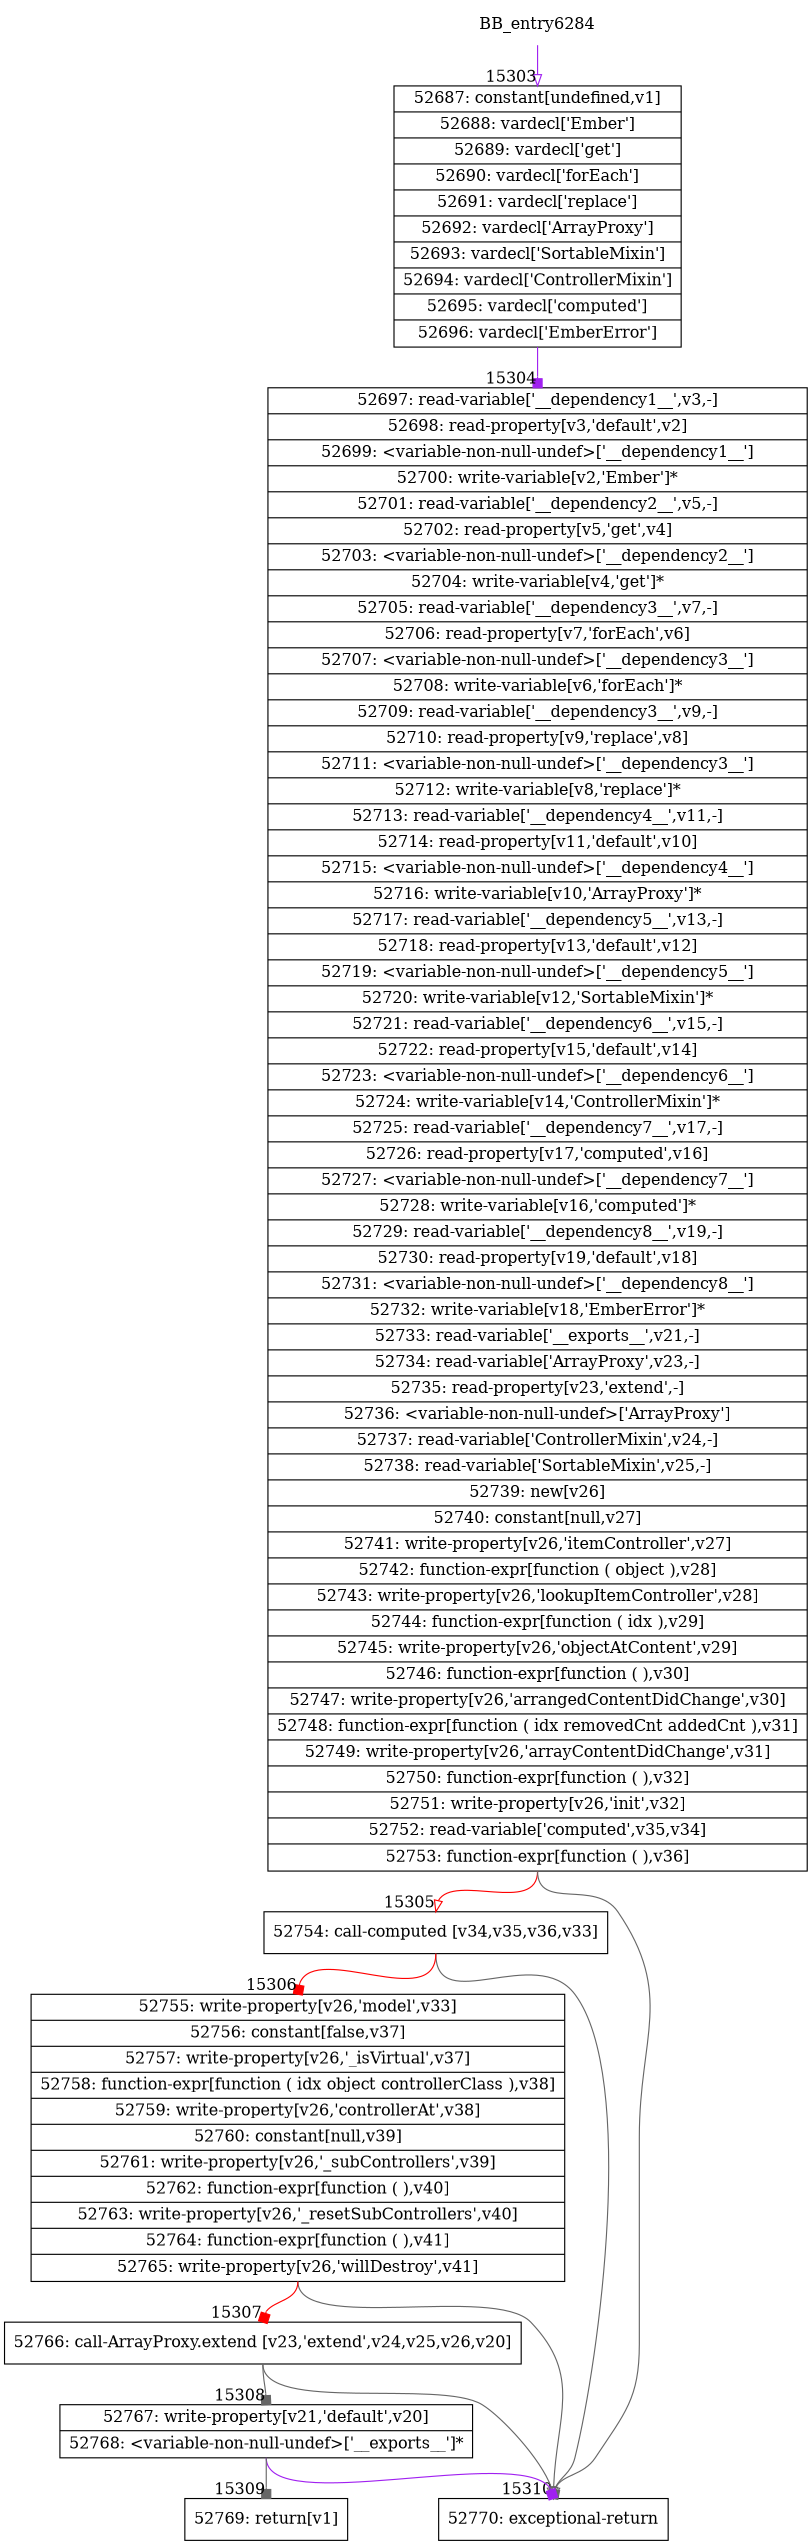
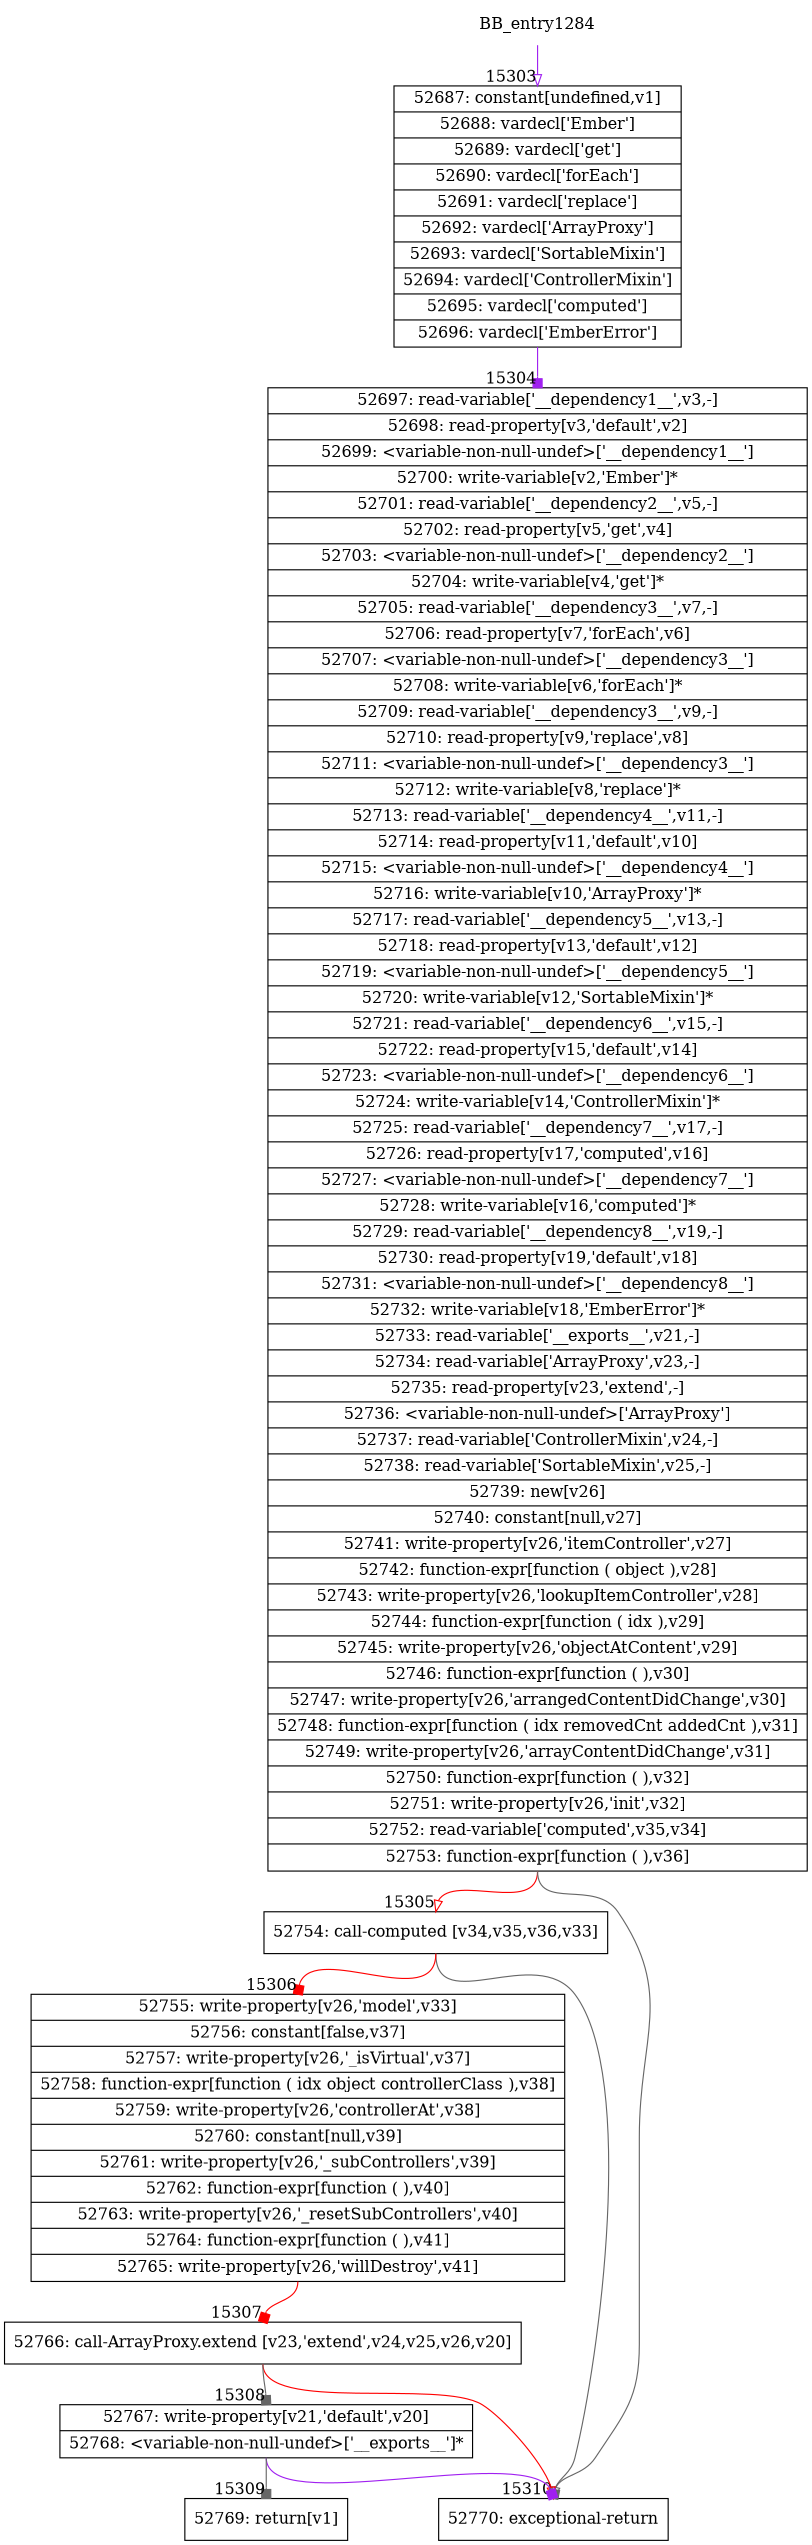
  digraph {
    rankdir=TD
    node [shape=record]
    edge [arrowhead=box color=gray40 headport=n tailport=s]
-   BB_entry1284 [shape=none label=BB_entry6284]
+   BB_entry1284 [shape=none]
    n2 [label="{52687: constant[undefined,v1]|52688: vardecl['Ember']|52689: vardecl['get']|52690: vardecl['forEach']|52691: vardecl['replace']|52692: vardecl['ArrayProxy']|52693: vardecl['SortableMixin']|52694: vardecl['ControllerMixin']|52695: vardecl['computed']|52696: vardecl['EmberError']}"]
    n3 [label="{52697: read-variable['__dependency1__',v3,-]|52698: read-property[v3,'default',v2]|52699: \<variable-non-null-undef\>['__dependency1__']|52700: write-variable[v2,'Ember']*|52701: read-variable['__dependency2__',v5,-]|52702: read-property[v5,'get',v4]|52703: \<variable-non-null-undef\>['__dependency2__']|52704: write-variable[v4,'get']*|52705: read-variable['__dependency3__',v7,-]|52706: read-property[v7,'forEach',v6]|52707: \<variable-non-null-undef\>['__dependency3__']|52708: write-variable[v6,'forEach']*|52709: read-variable['__dependency3__',v9,-]|52710: read-property[v9,'replace',v8]|52711: \<variable-non-null-undef\>['__dependency3__']|52712: write-variable[v8,'replace']*|52713: read-variable['__dependency4__',v11,-]|52714: read-property[v11,'default',v10]|52715: \<variable-non-null-undef\>['__dependency4__']|52716: write-variable[v10,'ArrayProxy']*|52717: read-variable['__dependency5__',v13,-]|52718: read-property[v13,'default',v12]|52719: \<variable-non-null-undef\>['__dependency5__']|52720: write-variable[v12,'SortableMixin']*|52721: read-variable['__dependency6__',v15,-]|52722: read-property[v15,'default',v14]|52723: \<variable-non-null-undef\>['__dependency6__']|52724: write-variable[v14,'ControllerMixin']*|52725: read-variable['__dependency7__',v17,-]|52726: read-property[v17,'computed',v16]|52727: \<variable-non-null-undef\>['__dependency7__']|52728: write-variable[v16,'computed']*|52729: read-variable['__dependency8__',v19,-]|52730: read-property[v19,'default',v18]|52731: \<variable-non-null-undef\>['__dependency8__']|52732: write-variable[v18,'EmberError']*|52733: read-variable['__exports__',v21,-]|52734: read-variable['ArrayProxy',v23,-]|52735: read-property[v23,'extend',-]|52736: \<variable-non-null-undef\>['ArrayProxy']|52737: read-variable['ControllerMixin',v24,-]|52738: read-variable['SortableMixin',v25,-]|52739: new[v26]|52740: constant[null,v27]|52741: write-property[v26,'itemController',v27]|52742: function-expr[function ( object ),v28]|52743: write-property[v26,'lookupItemController',v28]|52744: function-expr[function ( idx ),v29]|52745: write-property[v26,'objectAtContent',v29]|52746: function-expr[function ( ),v30]|52747: write-property[v26,'arrangedContentDidChange',v30]|52748: function-expr[function ( idx removedCnt addedCnt ),v31]|52749: write-property[v26,'arrayContentDidChange',v31]|52750: function-expr[function ( ),v32]|52751: write-property[v26,'init',v32]|52752: read-variable['computed',v35,v34]|52753: function-expr[function ( ),v36]}"]
    n4 [label="{52754: call-computed [v34,v35,v36,v33]}"]
    n5 [label="{52770: exceptional-return}"]
    n6 [label="{52755: write-property[v26,'model',v33]|52756: constant[false,v37]|52757: write-property[v26,'_isVirtual',v37]|52758: function-expr[function ( idx object controllerClass ),v38]|52759: write-property[v26,'controllerAt',v38]|52760: constant[null,v39]|52761: write-property[v26,'_subControllers',v39]|52762: function-expr[function ( ),v40]|52763: write-property[v26,'_resetSubControllers',v40]|52764: function-expr[function ( ),v41]|52765: write-property[v26,'willDestroy',v41]}"]
    n7 [label="{52766: call-ArrayProxy.extend [v23,'extend',v24,v25,v26,v20]}"]
    n8 [label="{52767: write-property[v21,'default',v20]|52768: \<variable-non-null-undef\>['__exports__']*}"]
    n9 [label="{52769: return[v1]}"]
    BB_entry1284 -> n2 [arrowhead=onormal color=purple headlabel="    15303"]
    n2 -> n3 [color=purple headlabel="      15304"]
    n3 -> n4 [arrowhead=onormal color=red headlabel="      15305"]
    n3 -> n5 [arrowhead=onormal headlabel="      15310"]
    n4 -> n5
    n4 -> n6 [color=red headlabel="      15306"]
-   n6 -> n5 [arrowhead=onormal]
    n6 -> n7 [color=red headlabel="      15307"]
-   n7 -> n5 [arrowhead=onormal]
+   n7 -> n5 [arrowhead=onormal color=red]
    n7 -> n8 [headlabel="      15308"]
    n8 -> n5 [color=purple]
    n8 -> n9 [headlabel="      15309"]
  }
